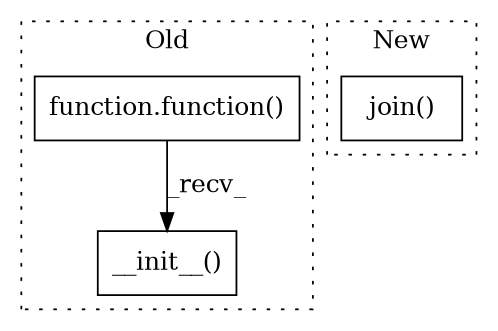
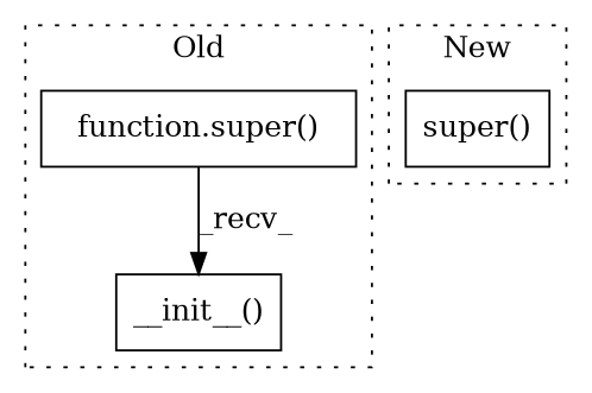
  digraph {
    node [a=75 s=2450 shape=box]
-   n1 [l=7 label="function.function()"]
+   n1 [l=7 label="function.super()"]
    n2 [l=18 label="__init__()"]
-   n3 [l="26,10" label="join()" s="2343,2432"]
+   n3 [l="26,10" label="super()" s="2343,2432"]
    subgraph cluster_1 {
      label=Old
      style=dotted
      n1
      n2
    }
    subgraph cluster_2 {
      label=New
      style=dotted
      n3
    }
    n1 -> n2 [label=_recv_]
  }
